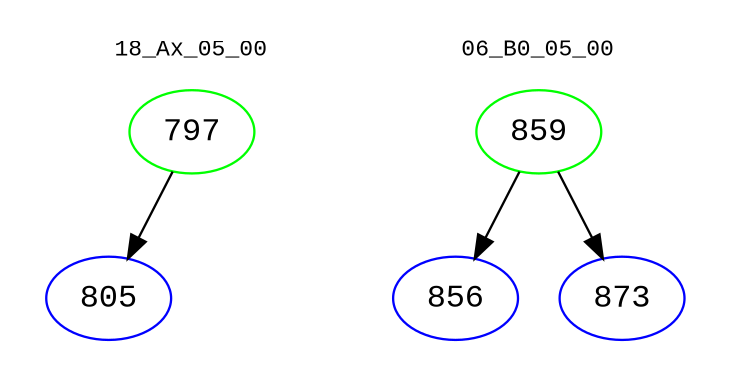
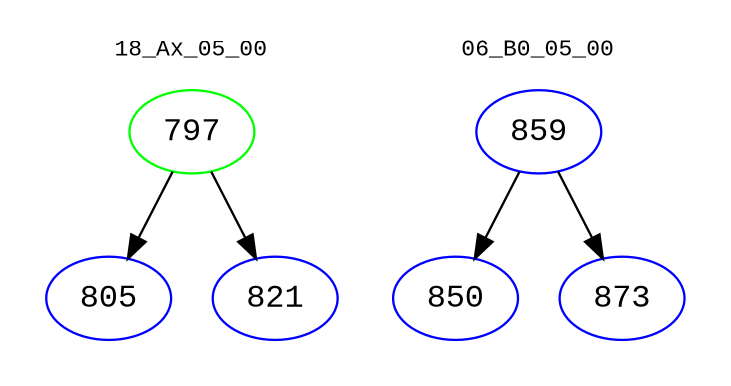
  digraph {
    fontname="Liberation Mono"
    node [color=blue fontname="Liberation Mono"]
    edge [color=black fontname="Liberation Mono"]
    n1 [color=green label=797]
    n2 [label=805]
-   n4 [color=green label=859]
-   n5 [label=856]
+   n3 [label=821]
+   n4 [label=859]
+   n5 [label=850]
    n6 [label=873]
    subgraph cluster_1 {
      color=white
      fontsize=10
      label="18_Ax_05_00"
      n1
      n2
+     n3
    }
    subgraph cluster_2 {
      color=white
      fontsize=10
      label="06_B0_05_00"
      n4
      n5
      n6
    }
    n1 -> n2
+   n1 -> n3
    n4 -> n5
    n4 -> n6
  }
